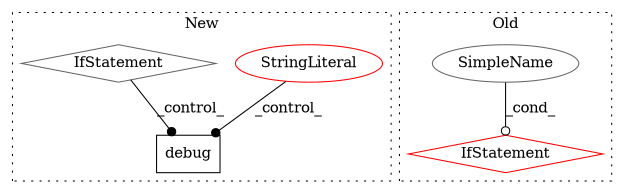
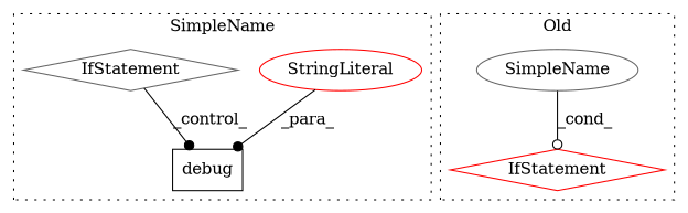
  digraph {
    node [a=25 color=red l="4,2" shape=ellipse]
    edge [arrowhead=dot]
    n1 [a=32 color=black l="6,1" label=debug s="2148,2171" shape=box]
    n2 [a=45 l=6 label=StringLiteral s=2154]
    n3 [color=gray40 label=IfStatement s="2125,2138" shape=diamond]
    n4 [label=IfStatement s="969,1005" shape=diamond]
    n5 [a=42 color=gray40 label=SimpleName l=""]
    subgraph cluster_1 {
-     label=New
+     label=SimpleName
      style=dotted
      n1
      n2
      n3
    }
    subgraph cluster_2 {
      label=Old
      style=dotted
      n4
      n5
    }
-   n2 -> n1 [label=_control_]
+   n2 -> n1 [label=_para_]
    n3 -> n1 [label=_control_]
    n5 -> n4 [arrowhead=odot label=_cond_]
  }
